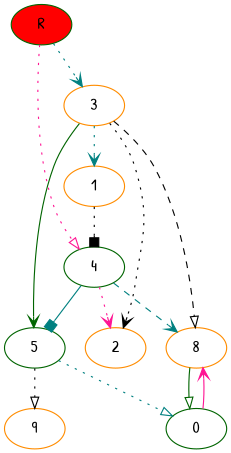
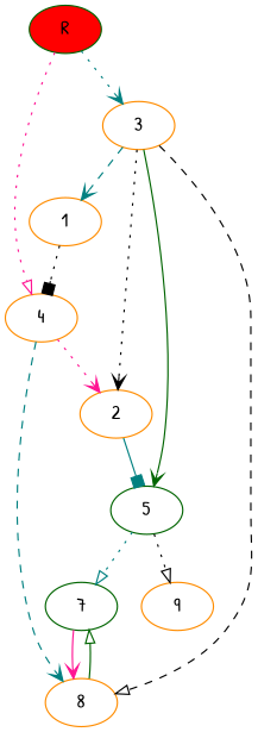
  digraph {
    fontname="Patrick Hand"
    node [color=darkorange fontname="Patrick Hand"]
    edge [arrowhead=vee color=teal fontname="Patrick Hand" style=dotted]
    1
-   4 [color=darkgreen]
+   4
    2
    8
    5 [color=darkgreen]
-   7 [color=darkgreen label=0]
+   7 [color=darkgreen]
    9
    3
    R [color=darkgreen fillcolor="#ff0000" style=filled]
    1 -> 4 [arrowhead=box color=black]
    4 -> 2 [color=deeppink]
    4 -> 8 [style=dashed]
-   4 -> 5 [arrowhead=box style=solid]
+   2 -> 5 [arrowhead=box style=solid]
    8 -> 7 [arrowhead=onormal color=darkgreen style=solid]
    5 -> 7 [arrowhead=onormal]
    5 -> 9 [arrowhead=onormal color=black]
    7 -> 8 [color=deeppink style=solid]
-   3 -> 1
+   3 -> 1 [style=dashed]
    3 -> 2 [color=black]
    3 -> 8 [arrowhead=onormal color=black style=dashed]
    3 -> 5 [color=darkgreen style=solid]
    R -> 4 [arrowhead=onormal color=deeppink]
    R -> 3
  }
